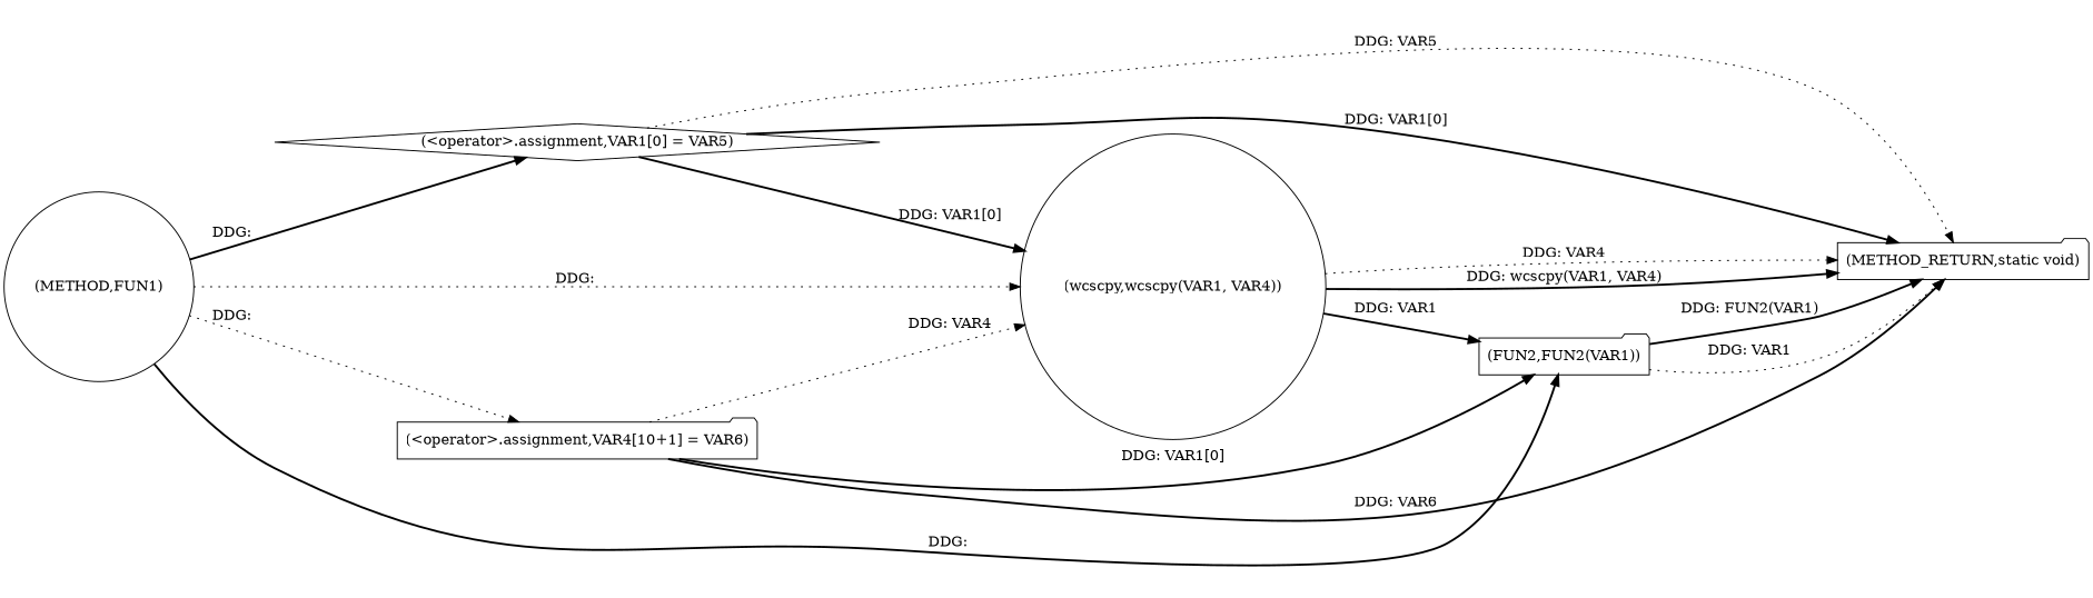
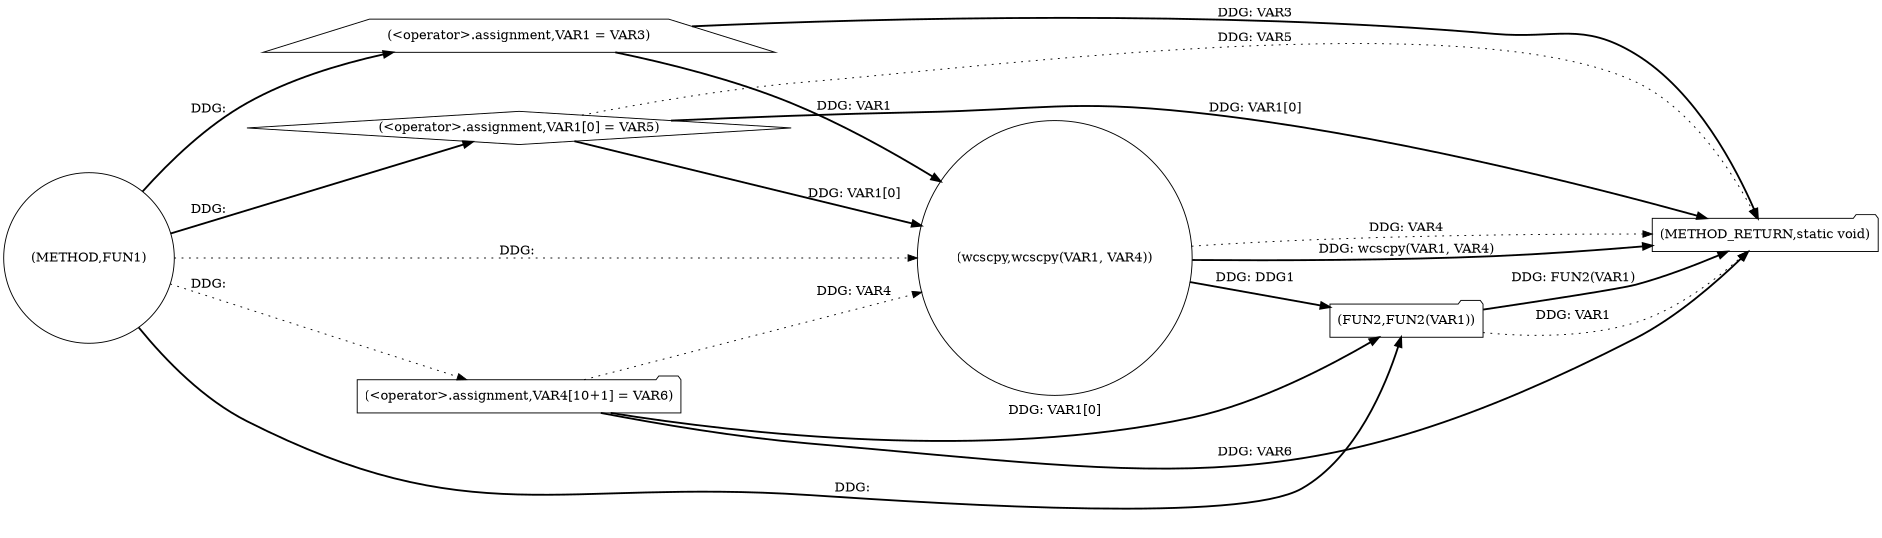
  digraph {
    rankdir=LR
    node [shape=folder]
    edge [style=bold]
    n1 [label="(METHOD,FUN1)" shape=circle]
+   n2 [label="(<operator>.assignment,VAR1 = VAR3)" shape=trapezium]
    n3 [label="(<operator>.assignment,VAR1[0] = VAR5)" shape=diamond]
    n4 [label="(<operator>.assignment,VAR4[10+1] = VAR6)"]
    n5 [label="(wcscpy,wcscpy(VAR1, VAR4))" shape=circle]
    n6 [label="(FUN2,FUN2(VAR1))"]
    n7 [label="(METHOD_RETURN,static void)"]
+   n1 -> n2 [label="DDG: "]
    n1 -> n3 [label="DDG: "]
    n1 -> n4 [label="DDG: " style=dotted]
    n1 -> n5 [label="DDG: " style=dotted]
    n1 -> n6 [label="DDG: "]
+   n2 -> n5 [label="DDG: VAR1"]
+   n2 -> n7 [label="DDG: VAR3"]
    n3 -> n5 [label="DDG: VAR1[0]"]
    n3 -> n7 [label="DDG: VAR5" style=dotted]
    n3 -> n7 [label="DDG: VAR1[0]"]
    n4 -> n5 [label="DDG: VAR4" style=dotted]
    n4 -> n6 [label="DDG: VAR1[0]"]
    n4 -> n7 [label="DDG: VAR6"]
-   n5 -> n6 [label="DDG: VAR1"]
+   n5 -> n6 [label="DDG: DDG1"]
    n5 -> n7 [label="DDG: VAR4" style=dotted]
    n5 -> n7 [label="DDG: wcscpy(VAR1, VAR4)"]
    n6 -> n7 [label="DDG: FUN2(VAR1)"]
    n6 -> n7 [label="DDG: VAR1" style=dotted]
  }
